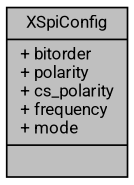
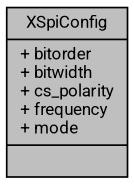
  digraph {
    fontname=Roboto
-   n1 [color=black fillcolor=grey75 fontcolor=black fontname=Roboto fontsize=10 height=0.2 label="{XSpiConfig\n|+ bitorder\l+ polarity\l+ cs_polarity\l+ frequency\l+ mode\l|}" shape=record style=filled width=0.4]
+   n1 [color=black fillcolor=grey75 fontcolor=black fontname=Roboto fontsize=10 height=0.2 label="{XSpiConfig\n|+ bitorder\l+ bitwidth\l+ cs_polarity\l+ frequency\l+ mode\l|}" shape=record style=filled width=0.4]
  }
